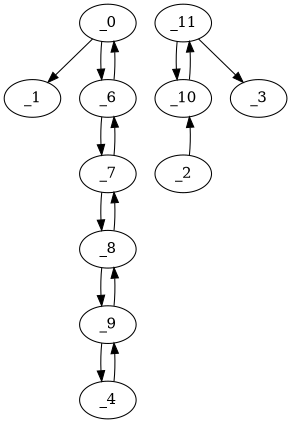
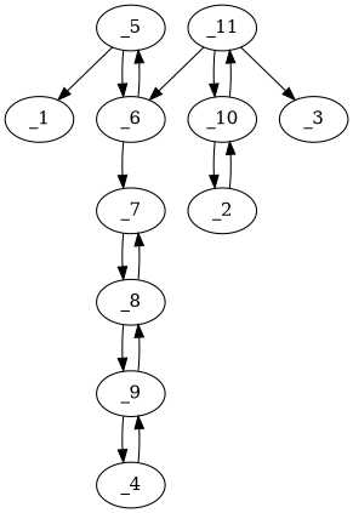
  digraph {
    node [y=112.000000]
    edge [angle=1.453688 orient=0.993151]
    _1 [x=110.000000 y=88.000000]
-   _5 [x=105.000000 y=99.000000 label=_0]
+   _5 [x=105.000000 y=99.000000]
    _6 [x=88.000000 y=103.000000]
    _7 [x=77.000000]
    _2 [x=129.000000 y=123.000000]
    _10 [x=137.000000]
    _11 [x=147.000000 y=122.000000]
    _3 [x=149.000000 y=139.000000]
    _4 [x=78.000000 y=158.000000]
    _9 [x=73.000000 y=143.000000]
    _8 [x=71.000000 y=126.000000]
    _5 -> _1 [angle=-1.144169 orient=-0.910366]
    _5 -> _6 [angle=2.910502 orient=0.229039]
    _6 -> _5 [angle=-0.231091 orient=-0.229039]
    _6 -> _7 [angle=2.455863 orient=0.633238]
-   _7 -> _6 [angle=-0.685730 orient=-0.633238]
+   _11 -> _6 [angle=-0.685730 orient=-0.633238]
    _7 -> _8 [angle=1.975688 orient=0.919145]
    _2 -> _10 [angle=-0.942000 orient=-0.808736]
+   _10 -> _2 [angle=2.199593 orient=0.808736]
    _10 -> _11 [angle=0.785398 orient=0.707107]
    _11 -> _10 [angle=-2.356194 orient=-0.707107]
    _11 -> _3
    _4 -> _9 [angle=-1.892547 orient=-0.948683]
    _9 -> _4 [angle=1.249046 orient=0.948683]
    _9 -> _8 [angle=-1.687905 orient=-0.993151]
    _8 -> _7 [angle=-1.165905 orient=-0.919145]
    _8 -> _9
  }
